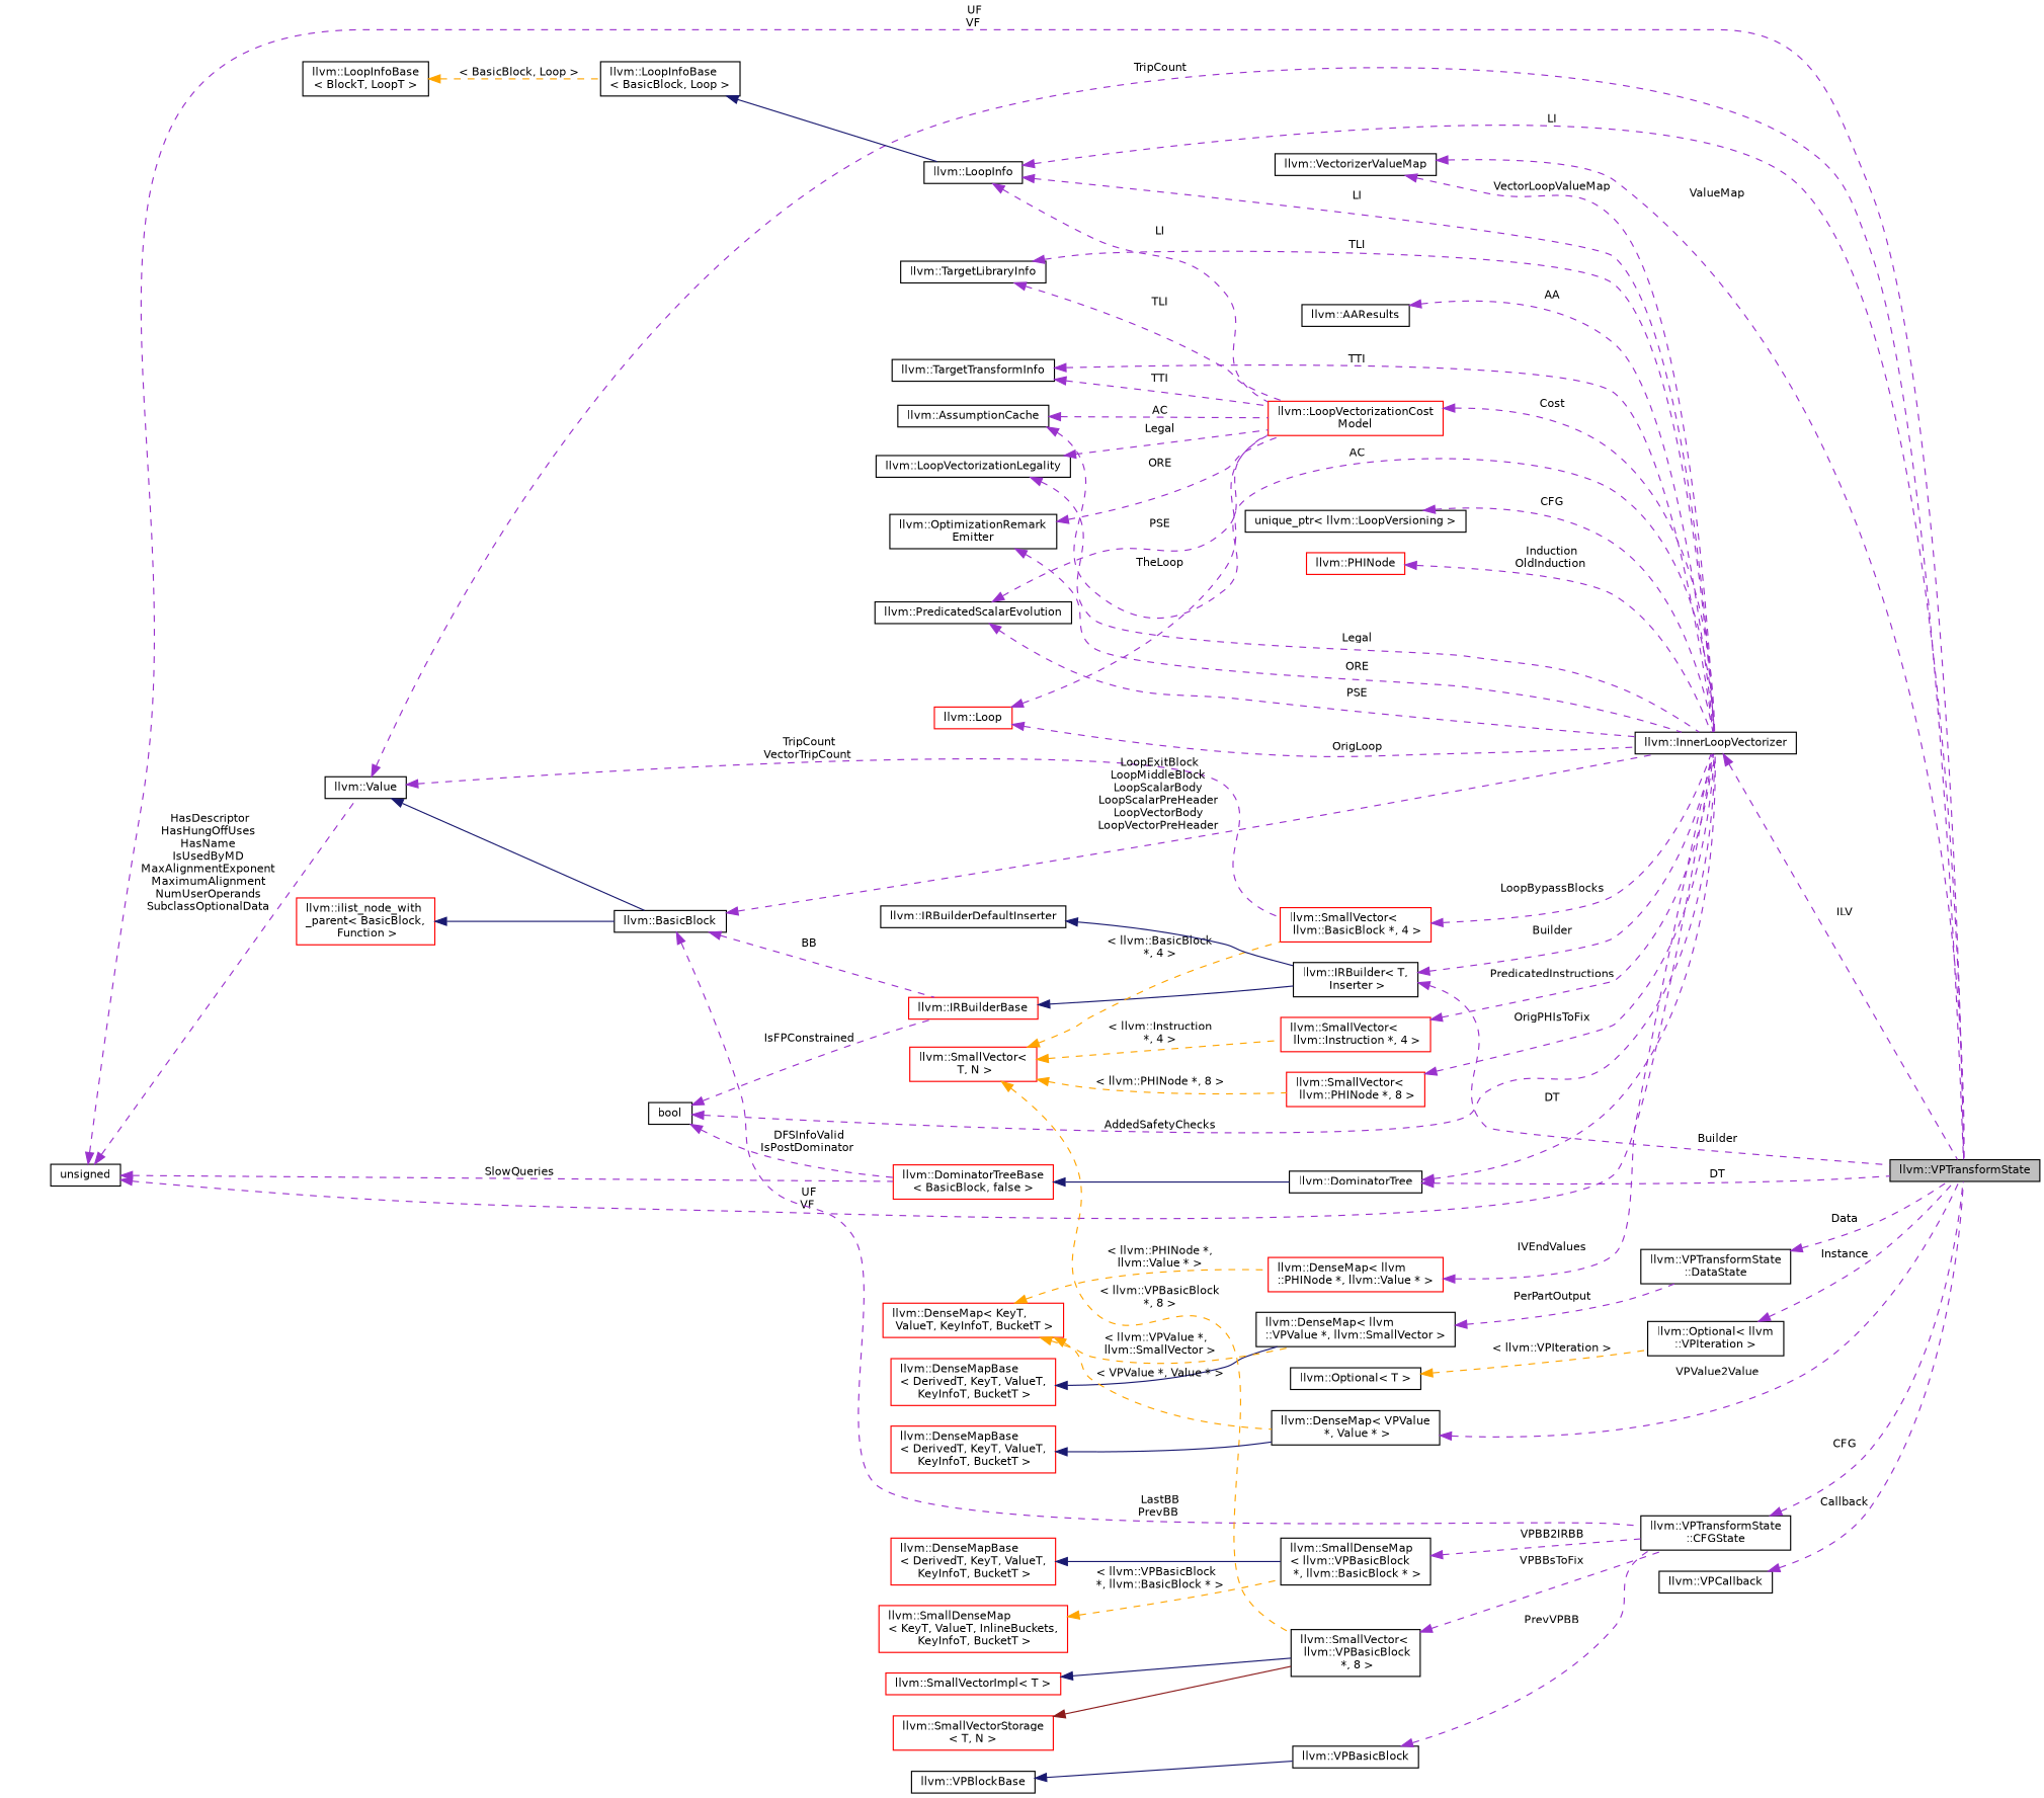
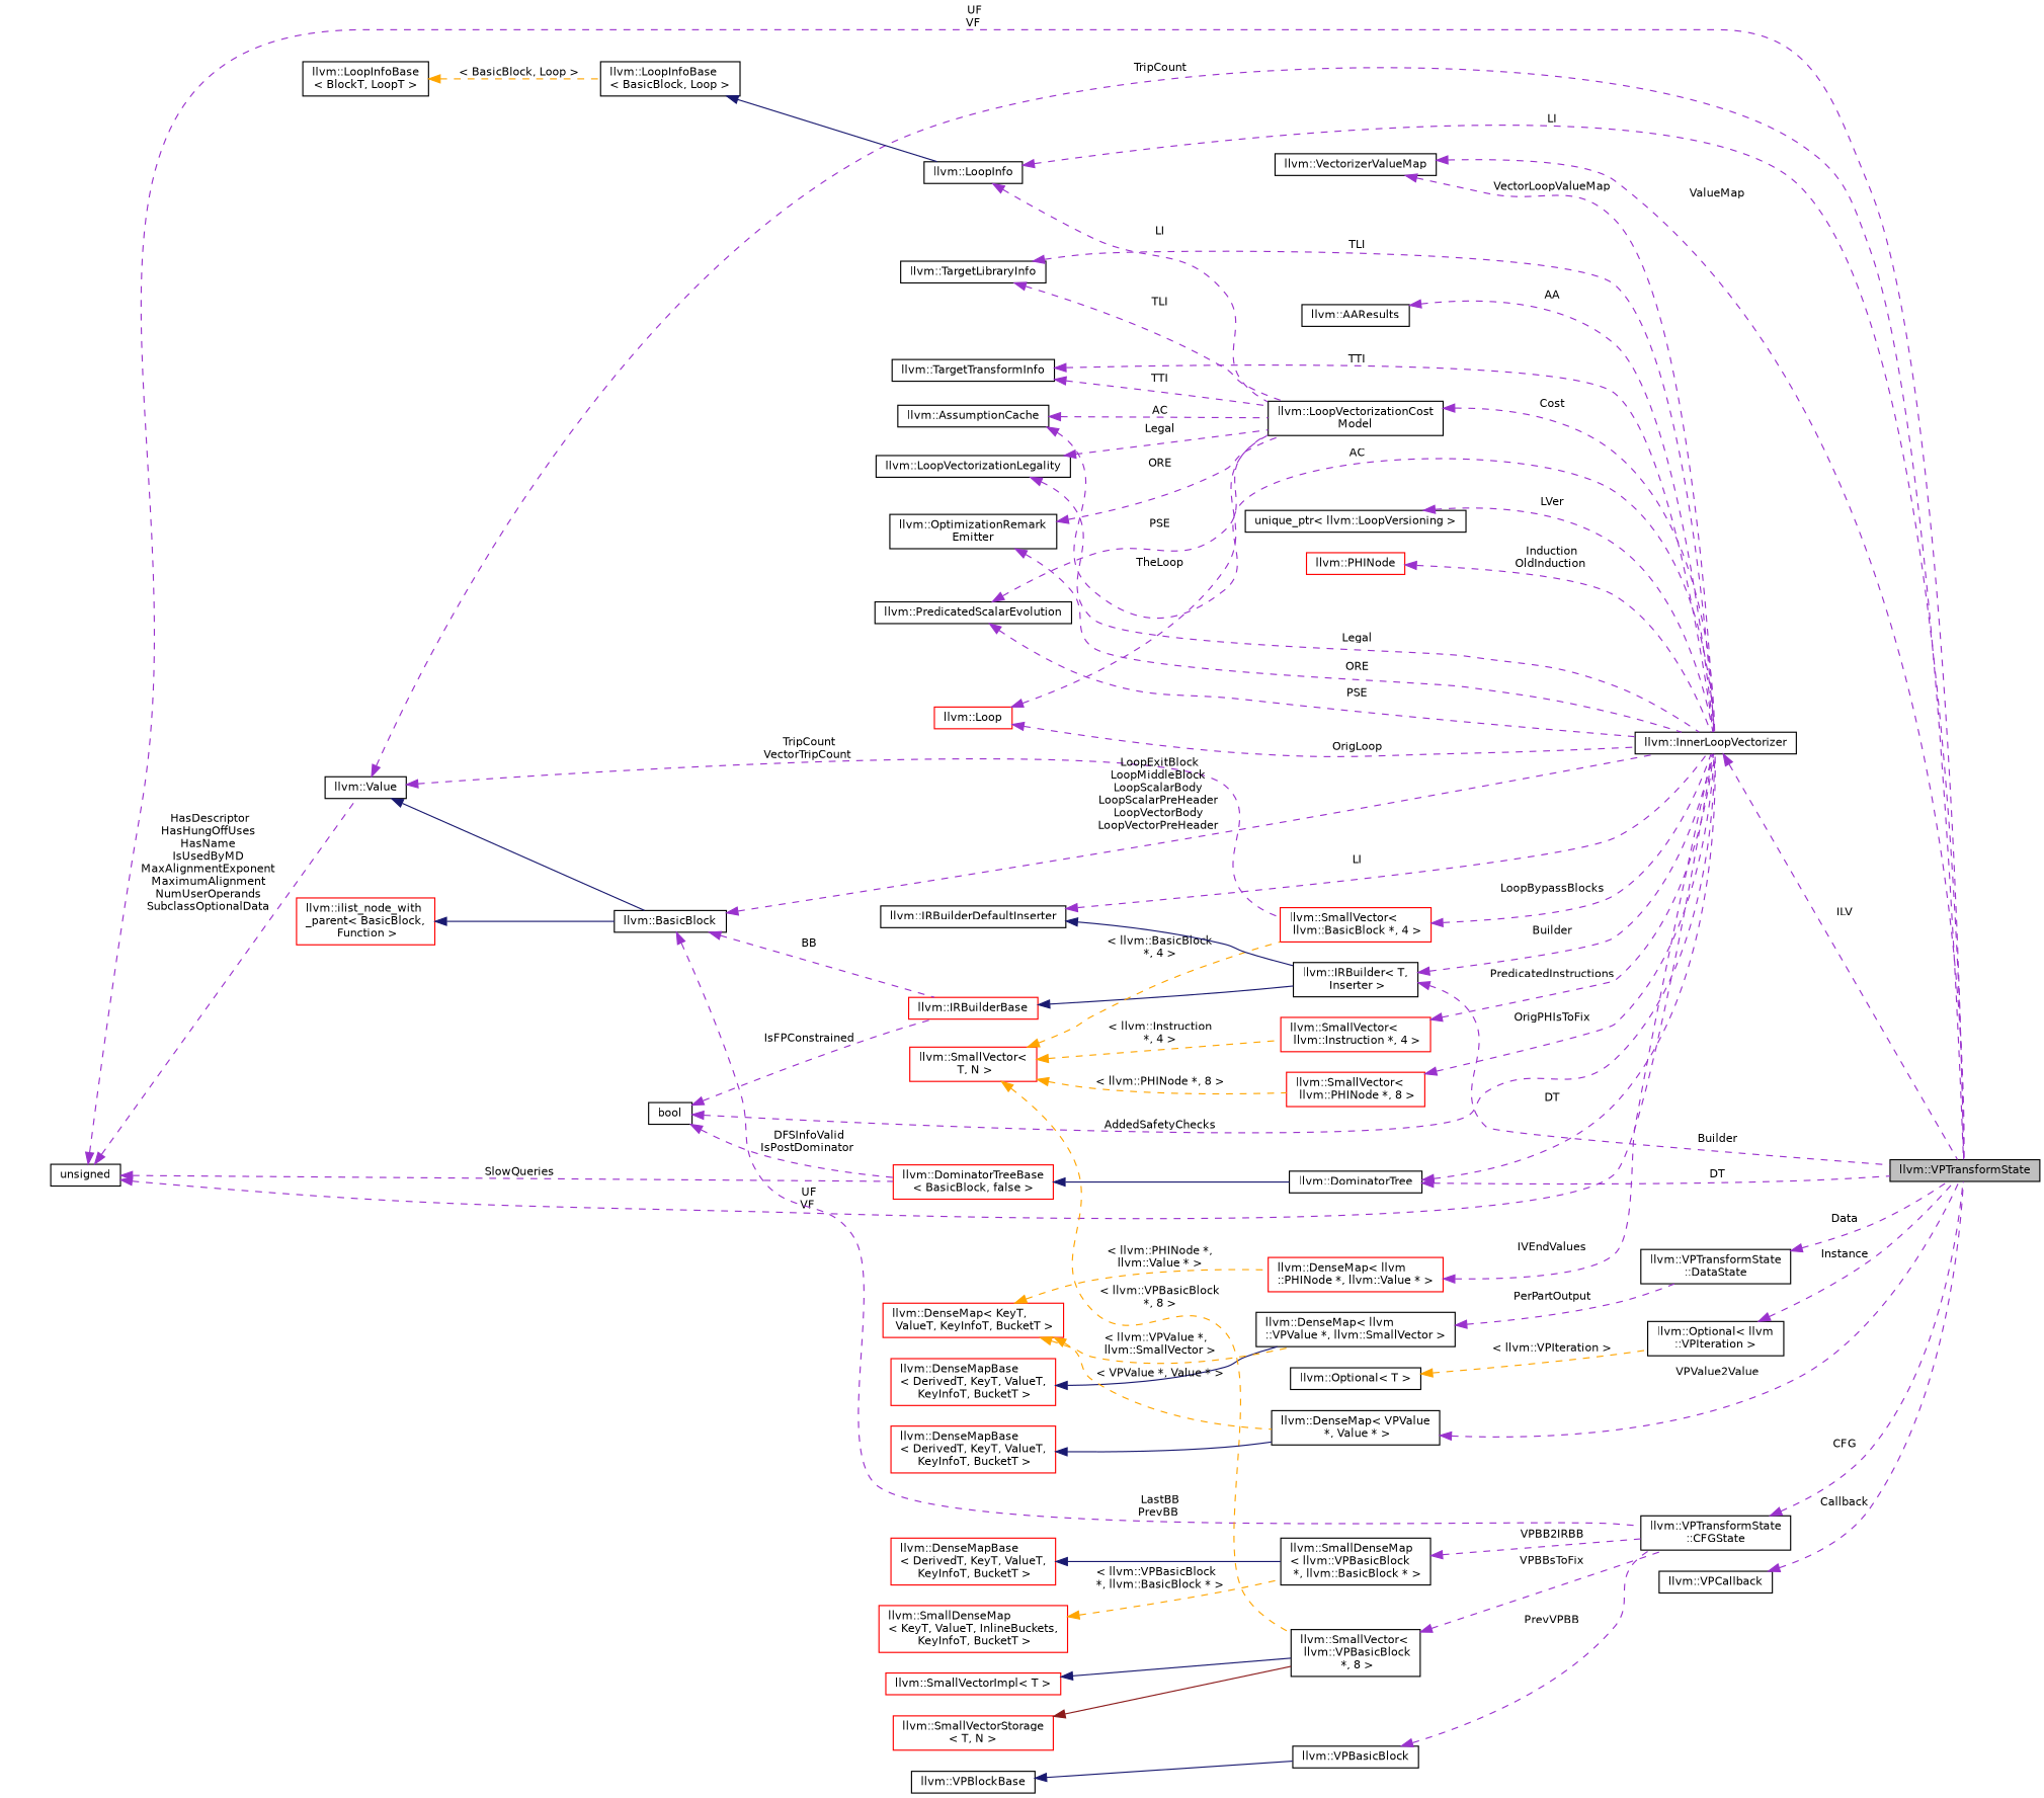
  digraph {
    fontname="DejaVu Sans"
    rankdir=LR
    node [color=black fontname="DejaVu Sans" fontsize=10 shape=box]
    edge [color=darkorchid3 dir=back fontname="DejaVu Sans" fontsize=10 labelfontname=Helvetica labelfontsize=10 style=dashed]
    n1 [fillcolor=grey75 fontcolor=black height=0.2 label="llvm::VPTransformState" style=filled width=0.4]
    n2 [height=0.2 label=unsigned width=0.4]
    n3 [height=0.2 label="llvm::Value" width=0.4]
    n4 [color=red height=0.2 label="llvm::DominatorTreeBase\l\< BasicBlock, false \>" width=0.4]
    n5 [height=0.2 label="llvm::InnerLoopVectorizer" width=0.4]
    n6 [height=0.2 label="llvm::BasicBlock" width=0.4]
    n7 [color=red height=0.2 label="llvm::SmallVector\<\l llvm::BasicBlock *, 4 \>" width=0.4]
    n8 [height=0.2 label="llvm::DominatorTree" width=0.4]
    n9 [height=0.2 label="llvm::Optional\< llvm\l::VPIteration \>" width=0.4]
    n10 [height=0.2 label="llvm::Optional\< T \>" width=0.4]
    n11 [height=0.2 label="llvm::VPTransformState\l::DataState" width=0.4]
    n12 [height=0.2 label="llvm::DenseMap\< llvm\l::VPValue *, llvm::SmallVector \>" width=0.4]
    n13 [color=red height=0.2 label="llvm::DenseMapBase\l\< DerivedT, KeyT, ValueT,\l KeyInfoT, BucketT \>" width=0.4]
    n14 [color=red height=0.2 label="llvm::DenseMap\< KeyT,\l ValueT, KeyInfoT, BucketT \>" width=0.4]
    n15 [height=0.2 label="llvm::DenseMap\< VPValue\l *, Value * \>" width=0.4]
    n16 [color=red height=0.2 label="llvm::DenseMap\< llvm\l::PHINode *, llvm::Value * \>" width=0.4]
    n17 [height=0.2 label="llvm::VPTransformState\l::CFGState" width=0.4]
    n18 [height=0.2 label="llvm::VPBasicBlock" width=0.4]
    n19 [height=0.2 label="llvm::VPBlockBase" width=0.4]
    n20 [color=red height=0.2 label="llvm::IRBuilderBase" width=0.4]
    n21 [height=0.2 label="llvm::IRBuilder\< T,\l Inserter \>" width=0.4]
    n22 [color=red height=0.2 label="llvm::ilist_node_with\l_parent\< BasicBlock,\l Function \>" width=0.4]
    n23 [height=0.2 label="llvm::SmallDenseMap\l\< llvm::VPBasicBlock\l *, llvm::BasicBlock * \>" width=0.4]
    n24 [color=red height=0.2 label="llvm::DenseMapBase\l\< DerivedT, KeyT, ValueT,\l KeyInfoT, BucketT \>" width=0.4]
    n25 [color=red height=0.2 label="llvm::SmallDenseMap\l\< KeyT, ValueT, InlineBuckets,\l KeyInfoT, BucketT \>" width=0.4]
    n26 [height=0.2 label="llvm::SmallVector\<\l llvm::VPBasicBlock\l *, 8 \>" width=0.4]
    n27 [color=red height=0.2 label="llvm::SmallVectorImpl\< T \>" width=0.4]
    n28 [color=red height=0.2 label="llvm::SmallVectorStorage\l\< T, N \>" width=0.4]
    n29 [color=red height=0.2 label="llvm::SmallVector\<\l T, N \>" width=0.4]
    n30 [color=red height=0.2 label="llvm::SmallVector\<\l llvm::Instruction *, 4 \>" width=0.4]
    n31 [color=red height=0.2 label="llvm::SmallVector\<\l llvm::PHINode *, 8 \>" width=0.4]
    n32 [height=0.2 label="llvm::LoopInfo" width=0.4]
-   n33 [color=red height=0.2 label="llvm::LoopVectorizationCost\lModel" width=0.4]
+   n33 [height=0.2 label="llvm::LoopVectorizationCost\lModel" width=0.4]
    n34 [height=0.2 label="llvm::LoopInfoBase\l\< BasicBlock, Loop \>" width=0.4]
    n35 [height=0.2 label="llvm::LoopInfoBase\l\< BlockT, LoopT \>" width=0.4]
    n36 [height=0.2 label=bool width=0.4]
    n37 [height=0.2 label="llvm::IRBuilderDefaultInserter" width=0.4]
    n38 [height=0.2 label="llvm::VectorizerValueMap" width=0.4]
    n39 [color=red height=0.2 label="llvm::DenseMapBase\l\< DerivedT, KeyT, ValueT,\l KeyInfoT, BucketT \>" width=0.4]
    n40 [color=red height=0.2 label="llvm::Loop" width=0.4]
    n41 [height=0.2 label="llvm::PredicatedScalarEvolution" width=0.4]
    n42 [height=0.2 label="llvm::AAResults" width=0.4]
    n43 [height=0.2 label="llvm::TargetLibraryInfo" width=0.4]
    n44 [height=0.2 label="llvm::TargetTransformInfo" width=0.4]
    n45 [height=0.2 label="llvm::AssumptionCache" width=0.4]
    n46 [height=0.2 label="llvm::OptimizationRemark\lEmitter" width=0.4]
    n47 [height=0.2 label="unique_ptr\< llvm::LoopVersioning \>" width=0.4]
    n48 [color=red height=0.2 label="llvm::PHINode" width=0.4]
    n49 [height=0.2 label="llvm::LoopVectorizationLegality" width=0.4]
    n50 [height=0.2 label="llvm::VPCallback" width=0.4]
    n2 -> n1 [label=" UF\nVF"]
    n2 -> n3 [label=" HasDescriptor\nHasHungOffUses\nHasName\nIsUsedByMD\nMaxAlignmentExponent\nMaximumAlignment\nNumUserOperands\nSubclassOptionalData"]
    n2 -> n4 [label=" SlowQueries"]
    n2 -> n5 [label=" UF\nVF"]
    n3 -> n1 [label=" TripCount"]
    n3 -> n6 [color=midnightblue style=solid]
    n3 -> n7 [label=" TripCount\nVectorTripCount"]
    n4 -> n8 [color=midnightblue style=solid]
    n5 -> n1 [label=" ILV"]
    n6 -> n5 [label=" LoopExitBlock\nLoopMiddleBlock\nLoopScalarBody\nLoopScalarPreHeader\nLoopVectorBody\nLoopVectorPreHeader"]
    n6 -> n17 [label=" LastBB\nPrevBB"]
    n6 -> n20 [label=" BB"]
    n7 -> n5 [label=" LoopBypassBlocks"]
    n8 -> n1 [label=" DT"]
    n8 -> n5 [label=" DT"]
    n9 -> n1 [label=" Instance"]
    n10 -> n9 [color=orange label=" \< llvm::VPIteration \>"]
    n11 -> n1 [label=" Data"]
    n12 -> n11 [label=" PerPartOutput"]
    n13 -> n12 [color=midnightblue style=solid]
    n14 -> n12 [color=orange label=" \< llvm::VPValue *,\l llvm::SmallVector \>"]
    n14 -> n15 [color=orange label=" \< VPValue *, Value * \>"]
    n14 -> n16 [color=orange label=" \< llvm::PHINode *,\l llvm::Value * \>"]
    n15 -> n1 [label=" VPValue2Value"]
    n16 -> n5 [label=" IVEndValues"]
    n17 -> n1 [label=" CFG"]
    n18 -> n17 [label=" PrevVPBB"]
    n19 -> n18 [color=midnightblue style=solid]
    n20 -> n21 [color=midnightblue style=solid]
    n21 -> n1 [label=" Builder"]
    n21 -> n5 [label=" Builder"]
    n22 -> n6 [color=midnightblue style=solid]
    n23 -> n17 [label=" VPBB2IRBB"]
    n24 -> n23 [color=midnightblue style=solid]
    n25 -> n23 [color=orange label=" \< llvm::VPBasicBlock\l *, llvm::BasicBlock * \>"]
    n26 -> n17 [label=" VPBBsToFix"]
    n27 -> n26 [color=midnightblue style=solid]
    n28 -> n26 [color=firebrick4 style=solid]
    n29 -> n7 [color=orange label=" \< llvm::BasicBlock\l *, 4 \>"]
    n29 -> n26 [color=orange label=" \< llvm::VPBasicBlock\l *, 8 \>"]
    n29 -> n30 [color=orange label=" \< llvm::Instruction\l *, 4 \>"]
    n29 -> n31 [color=orange label=" \< llvm::PHINode *, 8 \>"]
    n30 -> n5 [label=" PredicatedInstructions"]
    n31 -> n5 [label=" OrigPHIsToFix"]
    n32 -> n1 [label=" LI"]
-   n32 -> n5 [label=" LI"]
+   n37 -> n5 [label=" LI"]
    n32 -> n33 [label=" LI"]
    n33 -> n5 [label=" Cost"]
    n34 -> n32 [color=midnightblue style=solid]
    n35 -> n34 [color=orange label=" \< BasicBlock, Loop \>"]
    n36 -> n4 [label=" DFSInfoValid\nIsPostDominator"]
    n36 -> n5 [label=" AddedSafetyChecks"]
    n36 -> n20 [label=" IsFPConstrained"]
    n37 -> n21 [color=midnightblue style=solid]
    n38 -> n1 [label=" ValueMap"]
    n38 -> n5 [label=" VectorLoopValueMap"]
    n39 -> n15 [color=midnightblue style=solid]
    n40 -> n5 [label=" OrigLoop"]
    n40 -> n33 [label=" TheLoop"]
    n41 -> n5 [label=" PSE"]
    n41 -> n33 [label=" PSE"]
    n42 -> n5 [label=" AA"]
    n43 -> n5 [label=" TLI"]
    n43 -> n33 [label=" TLI"]
    n44 -> n5 [label=" TTI"]
    n44 -> n33 [label=" TTI"]
    n45 -> n5 [label=" AC"]
    n45 -> n33 [label=" AC"]
    n46 -> n5 [label=" ORE"]
    n46 -> n33 [label=" ORE"]
-   n47 -> n5 [label=" CFG"]
+   n47 -> n5 [label=" LVer"]
    n48 -> n5 [label=" Induction\nOldInduction"]
    n49 -> n5 [label=" Legal"]
    n49 -> n33 [label=" Legal"]
    n50 -> n1 [label=" Callback"]
  }
